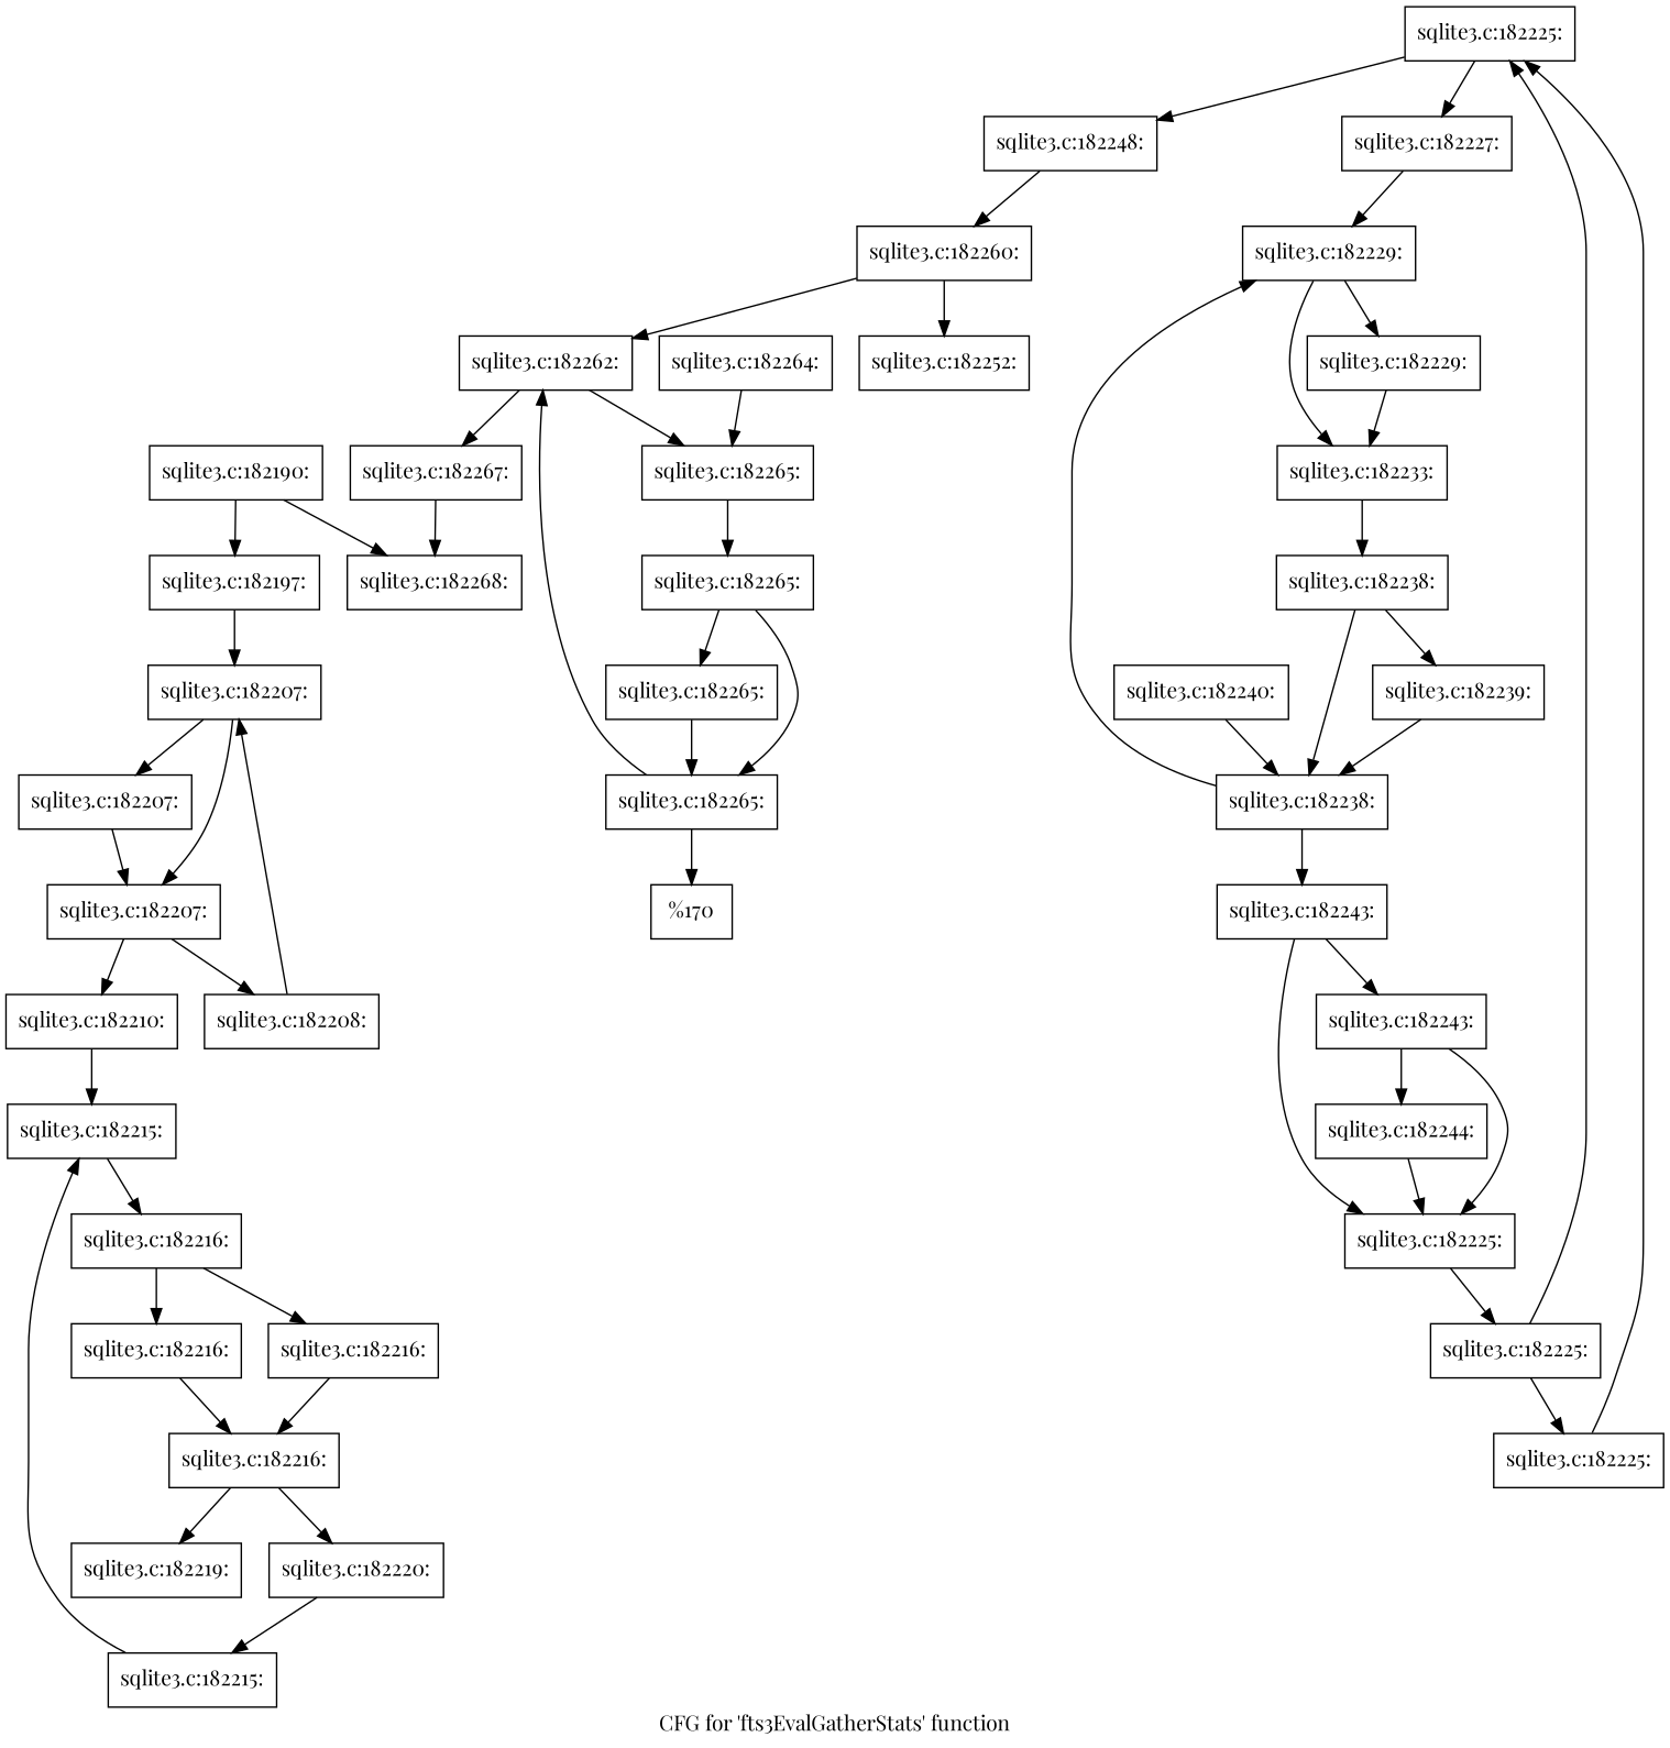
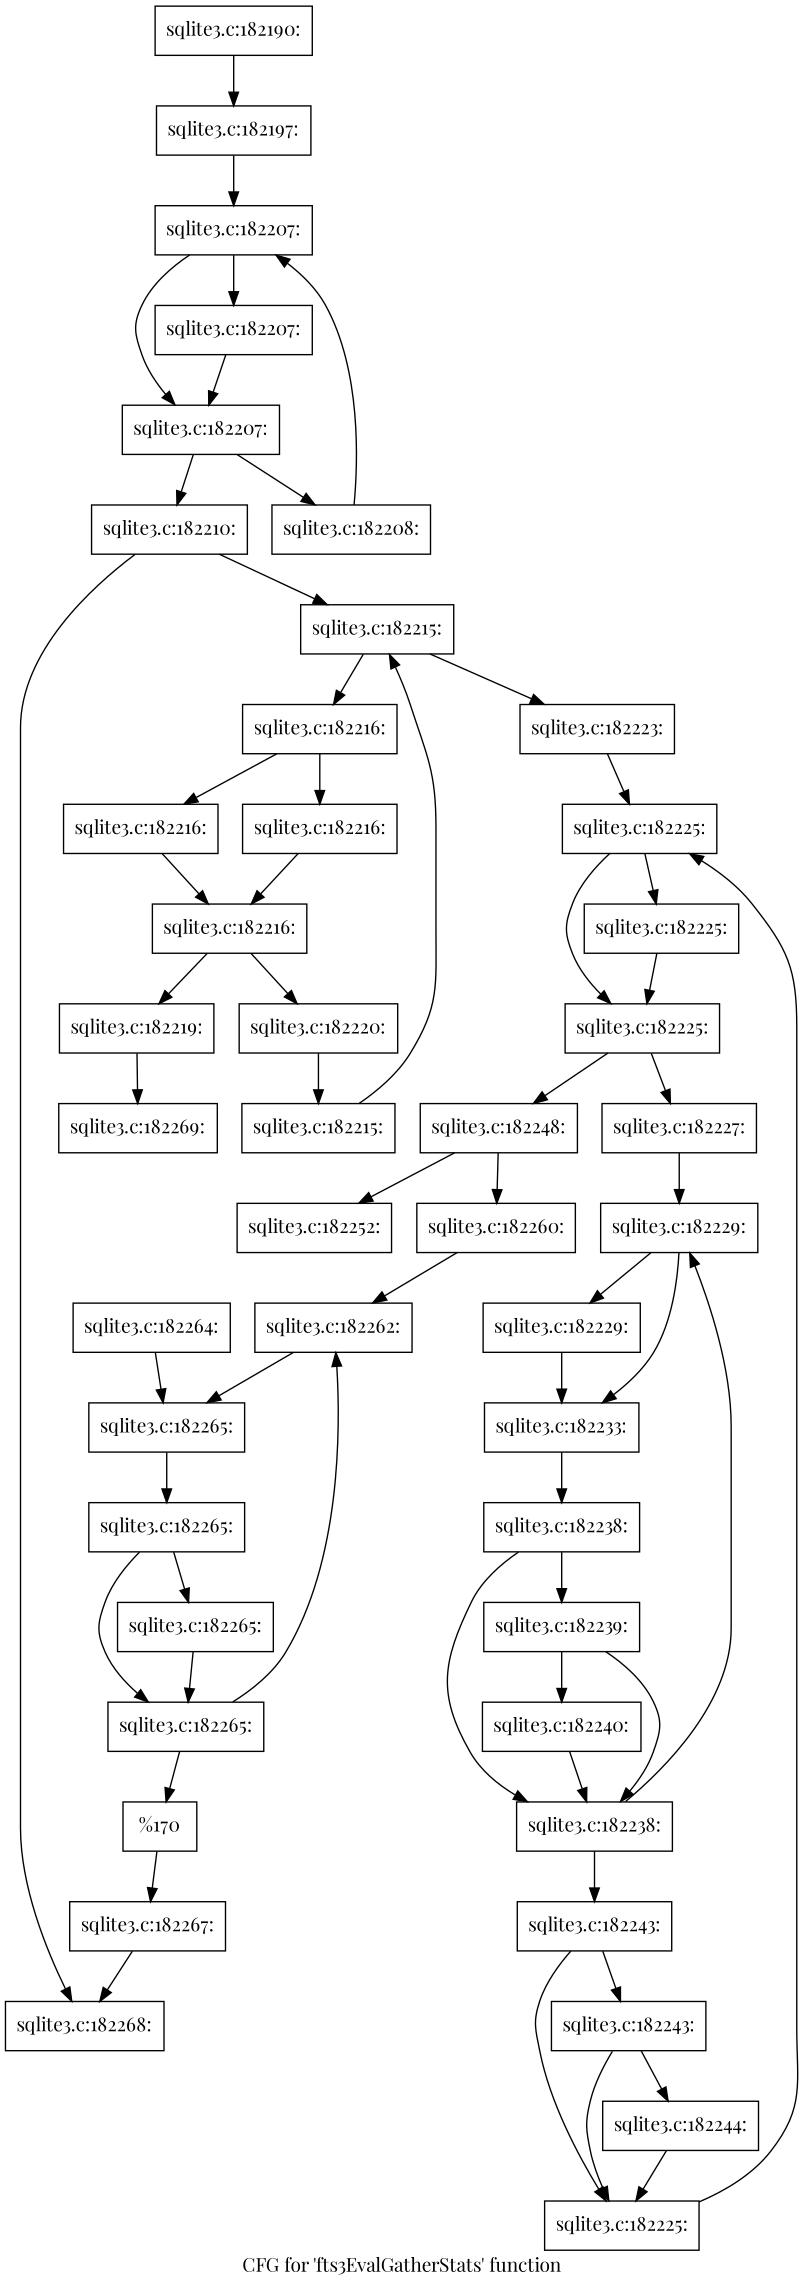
  digraph {
    fontname="Playfair Display"
    label="CFG for 'fts3EvalGatherStats' function"
    node [fontname="Playfair Display" shape=record]
    edge [fontname="Playfair Display"]
    n1 [label="{sqlite3.c:182190:}"]
    n2 [label="{sqlite3.c:182197:}"]
    n3 [label="{sqlite3.c:182268:}"]
    n4 [label="{sqlite3.c:182207:}"]
    n5 [label="{sqlite3.c:182207:}"]
    n6 [label="{sqlite3.c:182207:}"]
+   n7 [label="{sqlite3.c:182269:}"]
    n8 [label="{sqlite3.c:182208:}"]
    n9 [label="{sqlite3.c:182210:}"]
    n10 [label="{sqlite3.c:182215:}"]
    n11 [label="{sqlite3.c:182216:}"]
+   n12 [label="{sqlite3.c:182223:}"]
    n13 [label="{sqlite3.c:182216:}"]
    n14 [label="{sqlite3.c:182216:}"]
    n15 [label="{sqlite3.c:182225:}"]
    n16 [label="{sqlite3.c:182216:}"]
    n17 [label="{sqlite3.c:182225:}"]
    n18 [label="{sqlite3.c:182225:}"]
    n19 [label="{sqlite3.c:182220:}"]
    n20 [label="{sqlite3.c:182219:}"]
    n21 [label="{sqlite3.c:182215:}"]
    n22 [label="{sqlite3.c:182227:}"]
    n23 [label="{sqlite3.c:182248:}"]
    n24 [label="{sqlite3.c:182229:}"]
    n25 [label="{sqlite3.c:182252:}"]
    n26 [label="{sqlite3.c:182260:}"]
    n27 [label="{sqlite3.c:182229:}"]
    n28 [label="{sqlite3.c:182233:}"]
    n29 [label="{sqlite3.c:182262:}"]
    n30 [label="{sqlite3.c:182238:}"]
    n31 [label="{sqlite3.c:182239:}"]
    n32 [label="{sqlite3.c:182238:}"]
    n33 [label="{sqlite3.c:182240:}"]
    n34 [label="{sqlite3.c:182243:}"]
    n35 [label="{sqlite3.c:182243:}"]
    n36 [label="{sqlite3.c:182225:}"]
    n37 [label="{sqlite3.c:182244:}"]
    n38 [label="{sqlite3.c:182267:}"]
    n39 [label="{sqlite3.c:182265:}"]
    n40 [label="{sqlite3.c:182264:}"]
    n41 [label="{sqlite3.c:182265:}"]
    n42 [label="{sqlite3.c:182265:}"]
    n43 [label="{sqlite3.c:182265:}"]
    n44 [label="{%170}"]
    n1 -> n2
-   n1 -> n3
+   n9 -> n3
    n2 -> n4
    n4 -> n5
    n4 -> n6
    n5 -> n6
    n6 -> n8
    n6 -> n9
    n8 -> n4
    n9 -> n10
    n10 -> n11
+   n10 -> n12
    n11 -> n13
    n11 -> n14
+   n12 -> n15
    n13 -> n16
    n14 -> n16
    n15 -> n17
    n15 -> n18
    n16 -> n19
    n16 -> n20
    n17 -> n18
    n18 -> n22
    n18 -> n23
    n19 -> n21
+   n20 -> n7
    n21 -> n10
    n22 -> n24
-   n26 -> n25
+   n23 -> n25
    n23 -> n26
    n24 -> n27
    n24 -> n28
    n26 -> n29
    n27 -> n28
    n28 -> n30
    n29 -> n39
    n30 -> n31
    n30 -> n32
    n31 -> n32
+   n31 -> n33
    n32 -> n24
    n32 -> n34
    n33 -> n32
    n34 -> n35
    n34 -> n36
    n35 -> n36
    n35 -> n37
    n36 -> n15
    n37 -> n36
    n38 -> n3
    n39 -> n41
    n40 -> n39
    n41 -> n42
    n41 -> n43
    n42 -> n43
    n43 -> n29
    n43 -> n44
-   n29 -> n38
+   n44 -> n38
  }
